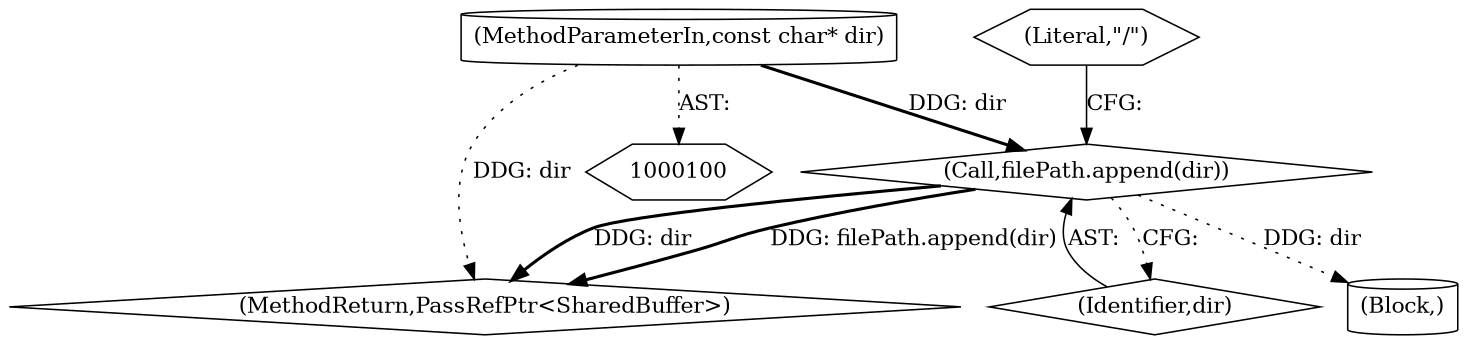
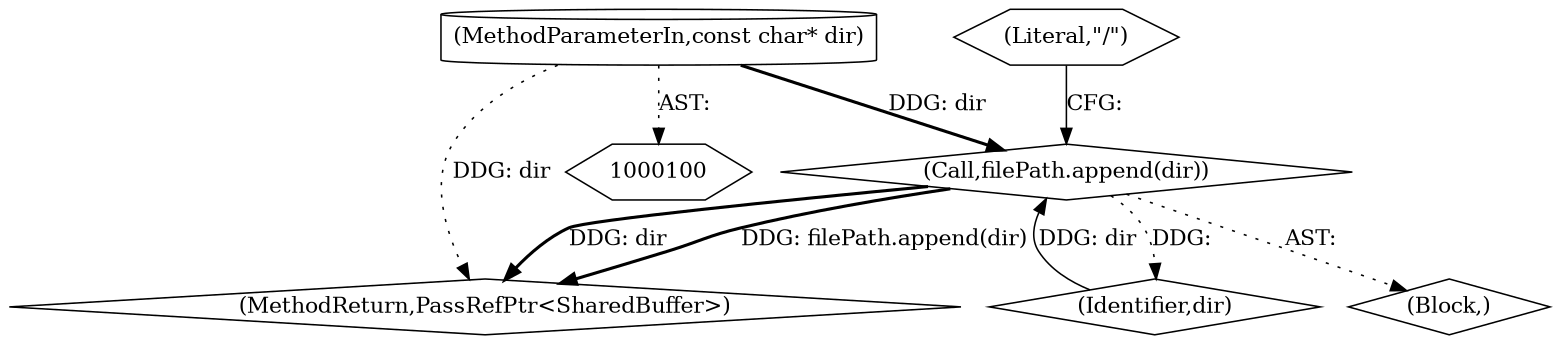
  digraph {
    node [shape=diamond]
    edge [style=dotted]
    n1 [label="(Call,filePath.append(dir))"]
    n2 [label="(Identifier,dir)"]
    n3 [label="(MethodReturn,PassRefPtr<SharedBuffer>)"]
-   n4 [label="(Block,)" shape=cylinder]
+   n4 [label="(Block,)"]
    n5 [label="(MethodParameterIn,const char* dir)" shape=cylinder]
    1000100 [shape=hexagon]
    n7 [label="(Literal,\"/\")" shape=hexagon]
-   n1 -> n2 [label="CFG: "]
+   n1 -> n2 [label="DDG: "]
    n1 -> n3 [label="DDG: dir" style=bold]
    n1 -> n3 [label="DDG: filePath.append(dir)" style=bold]
-   n1 -> n4 [label="DDG: dir"]
-   n2 -> n1 [label="AST: " style=solid]
+   n1 -> n4 [label="AST: "]
+   n2 -> n1 [label="DDG: dir" style=solid]
    n5 -> n1 [label="DDG: dir" style=bold]
    n5 -> n3 [label="DDG: dir"]
    n5 -> 1000100 [label="AST: "]
    n7 -> n1 [label="CFG: " style=solid]
  }
